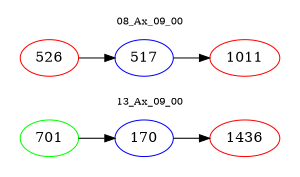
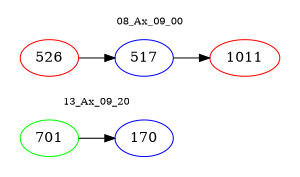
  digraph {
    rankdir=LR
    node [color=red]
    edge [color=black]
    n1 [color=green label=701]
    n2 [color=blue label=170]
-   n3 [label=1436]
    n4 [label=526]
    n5 [color=blue label=517]
    n6 [label=1011]
    subgraph cluster_1 {
      color=white
      fontsize=10
-     label="13_Ax_09_00"
+     label="13_Ax_09_20"
      n1
      n2
-     n3
    }
    subgraph cluster_2 {
      color=white
      fontsize=10
      label="08_Ax_09_00"
      n4
      n5
      n6
    }
    n1 -> n2
-   n2 -> n3
    n4 -> n5
    n5 -> n6
  }
